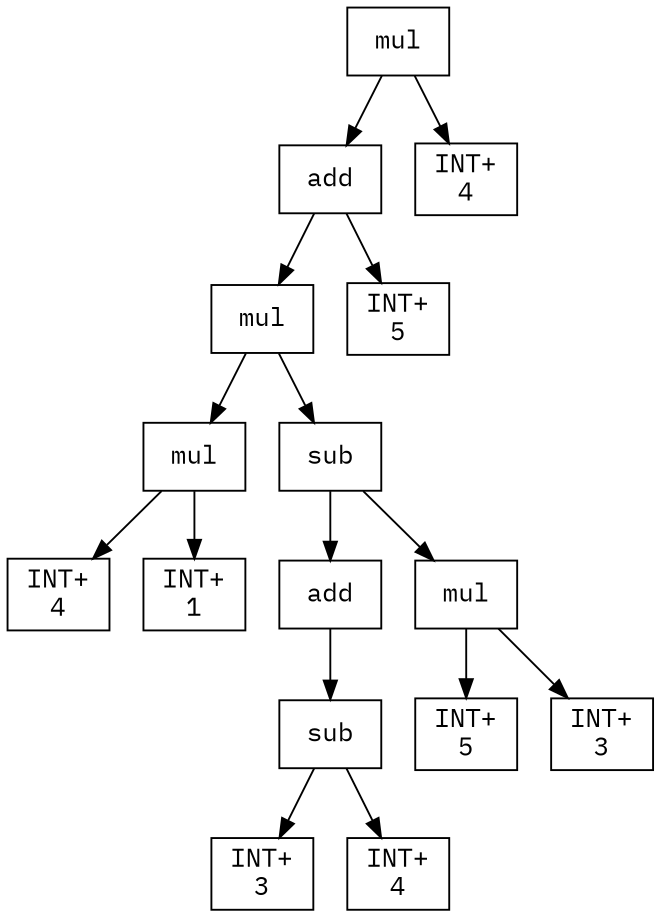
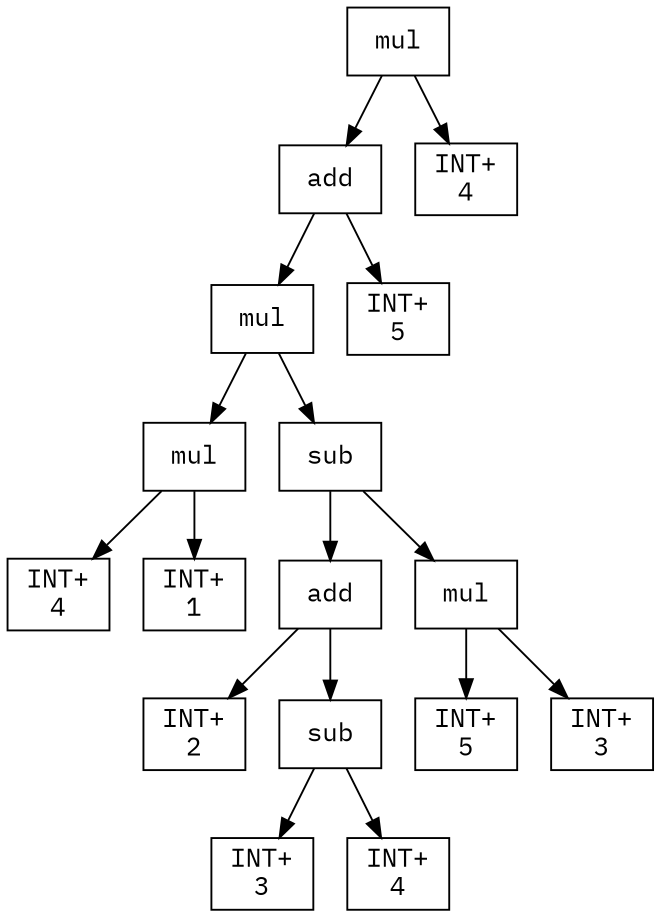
  digraph {
    fontname="IBM Plex Mono"
    node [shape=box fontname="IBM Plex Mono"]
    edge [fontname="IBM Plex Mono"]
    n1 [label=mul]
    n2 [label=add]
    n3 [label="INT+\n4"]
    n4 [label=mul]
    n5 [label="INT+\n5"]
    n6 [label=mul]
    n7 [label=sub]
    n8 [label="INT+\n4"]
    n9 [label="INT+\n1"]
    n10 [label=add]
    n11 [label=mul]
+   n12 [label="INT+\n2"]
    n13 [label=sub]
    n14 [label="INT+\n3"]
    n15 [label="INT+\n4"]
    n16 [label="INT+\n5"]
    n17 [label="INT+\n3"]
    n1 -> n2
    n1 -> n3
    n2 -> n4
    n2 -> n5
    n4 -> n6
    n4 -> n7
    n6 -> n8
    n6 -> n9
    n7 -> n10
    n7 -> n11
+   n10 -> n12
    n10 -> n13
    n11 -> n16
    n11 -> n17
    n13 -> n14
    n13 -> n15
  }
